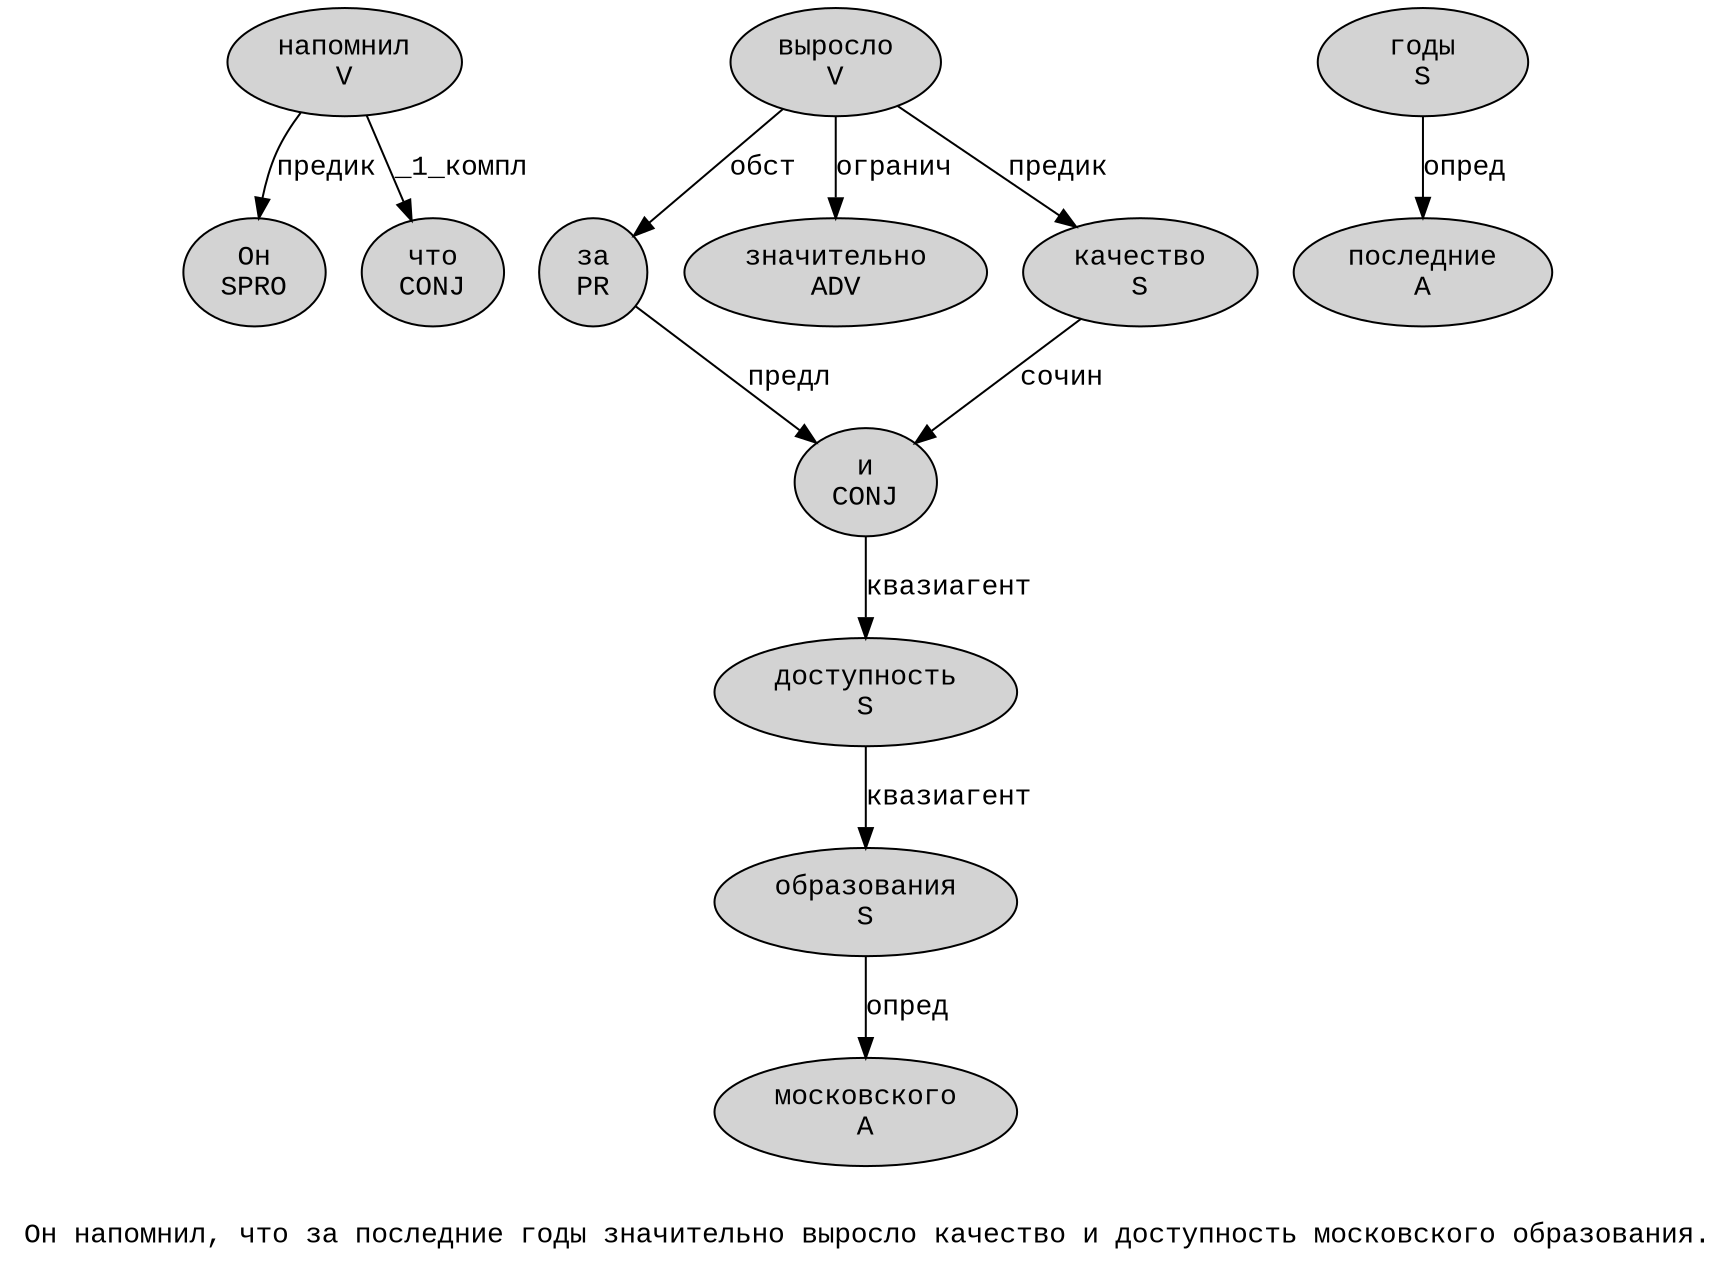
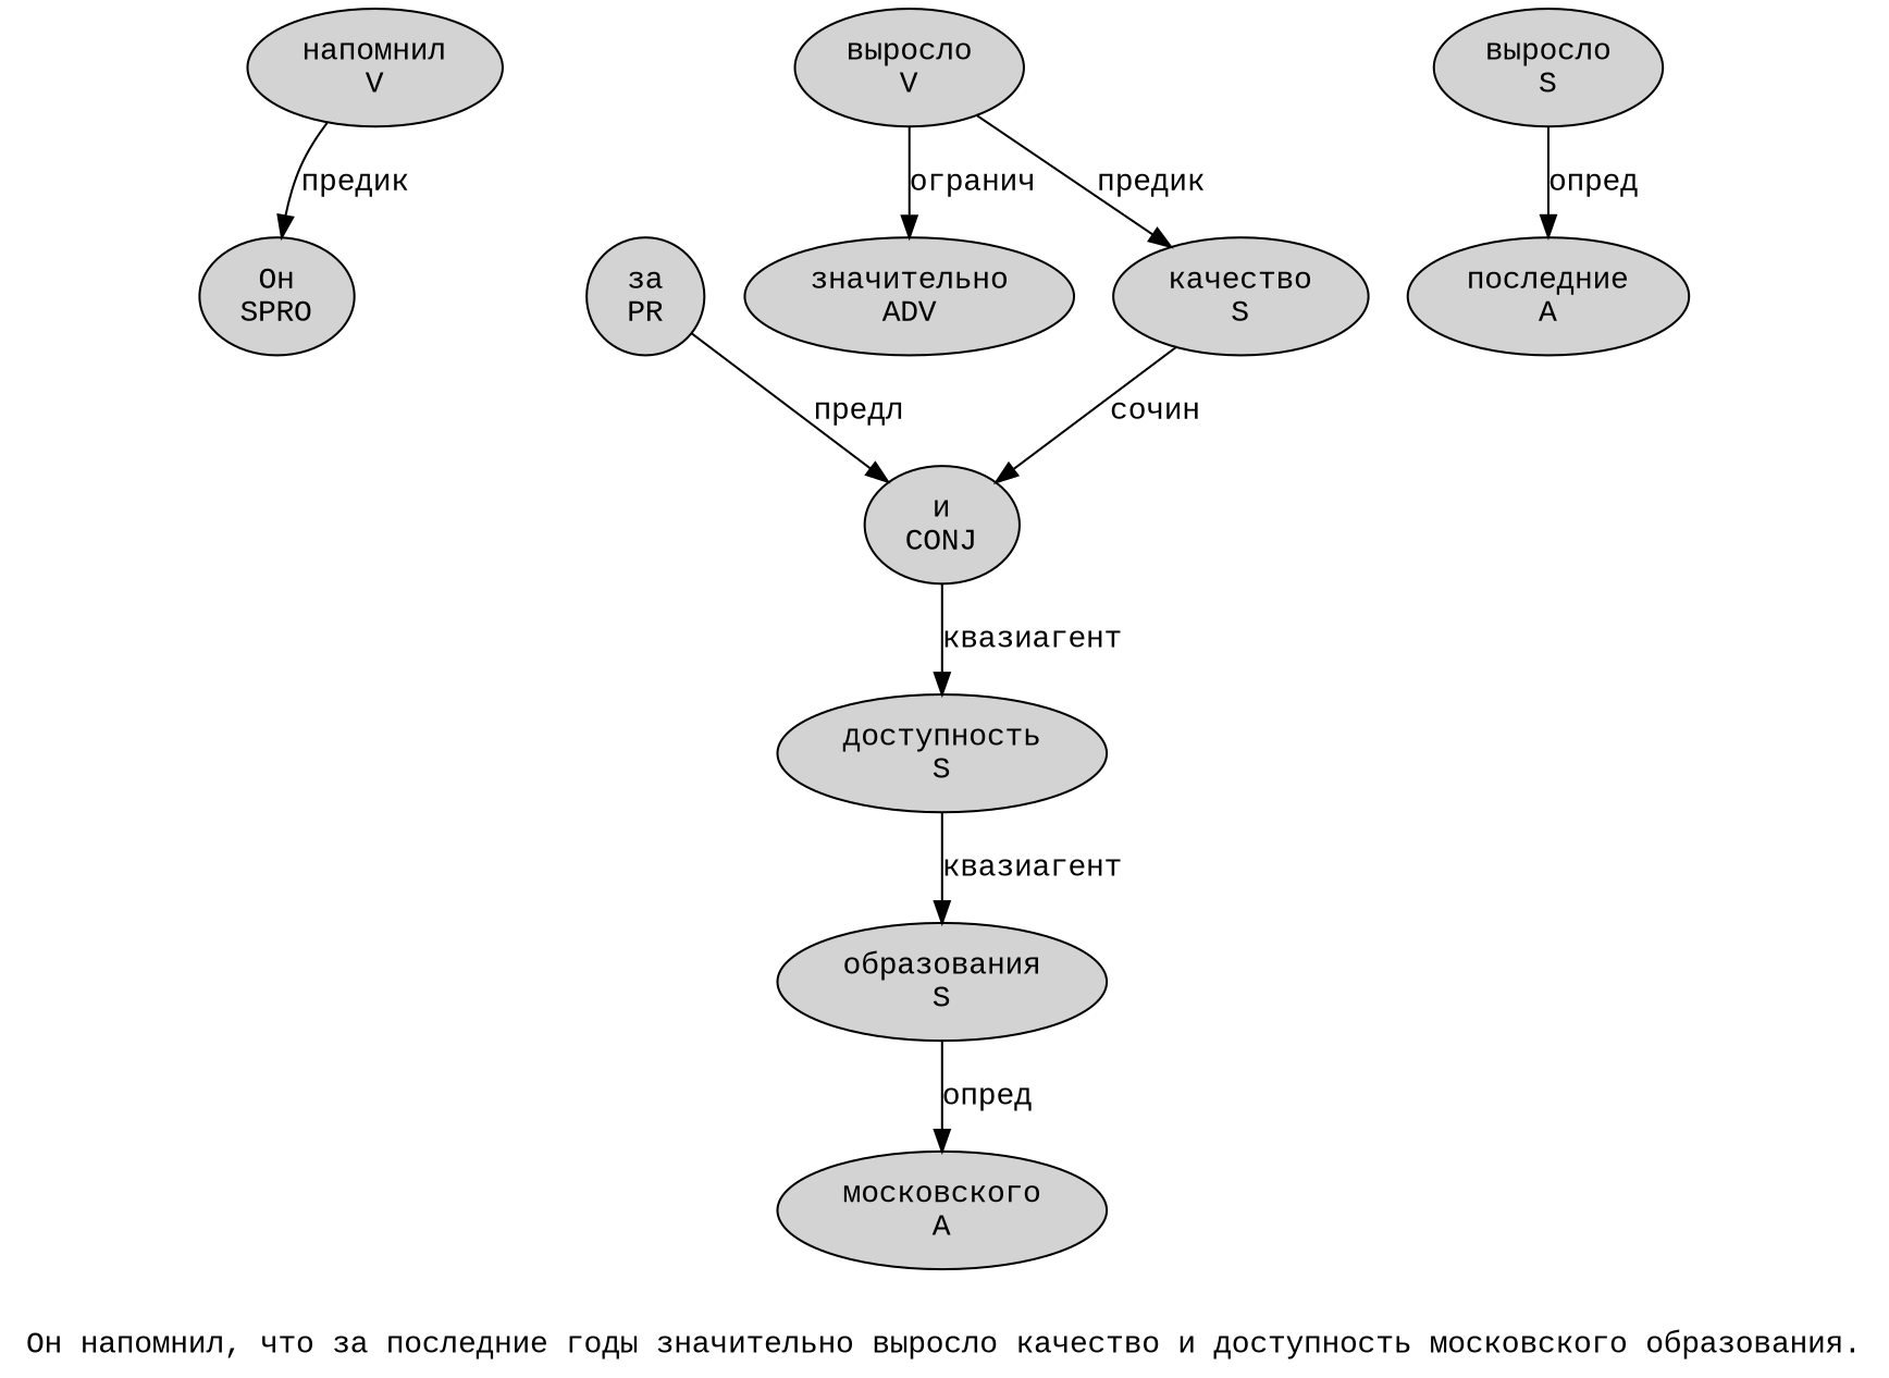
  digraph {
    fontname="Liberation Mono"
    label="Он напомнил, что за последние годы значительно выросло качество и доступность московского образования."
    node [fillcolor=lightgray fontname="Liberation Mono" penwidth=1 shape=ellipse style=filled]
    edge [fontname="Liberation Mono"]
    n1 [label="Он\nSPRO"]
    n2 [label="напомнил\nV"]
-   n3 [label="что\nCONJ"]
    n4 [label="выросло\nV"]
    n5 [label="за\nPR"]
    n6 [label="значительно\nADV"]
    n7 [label="качество\nS"]
    n8 [label="и\nCONJ"]
-   n9 [label="годы\nS"]
+   n9 [label="выросло\nS"]
    n10 [label="последние\nA"]
    n11 [label="доступность\nS"]
    n12 [label="образования\nS"]
    n13 [label="московского\nA"]
    n2 -> n1 [label="предик"]
-   n2 -> n3 [label="_1_компл"]
-   n4 -> n5 [label="обст"]
    n4 -> n6 [label="огранич"]
    n4 -> n7 [label="предик"]
    n5 -> n8 [label="предл"]
    n7 -> n8 [label="сочин"]
    n8 -> n11 [label="квазиагент"]
    n9 -> n10 [label="опред"]
    n11 -> n12 [label="квазиагент"]
    n12 -> n13 [label="опред"]
  }
